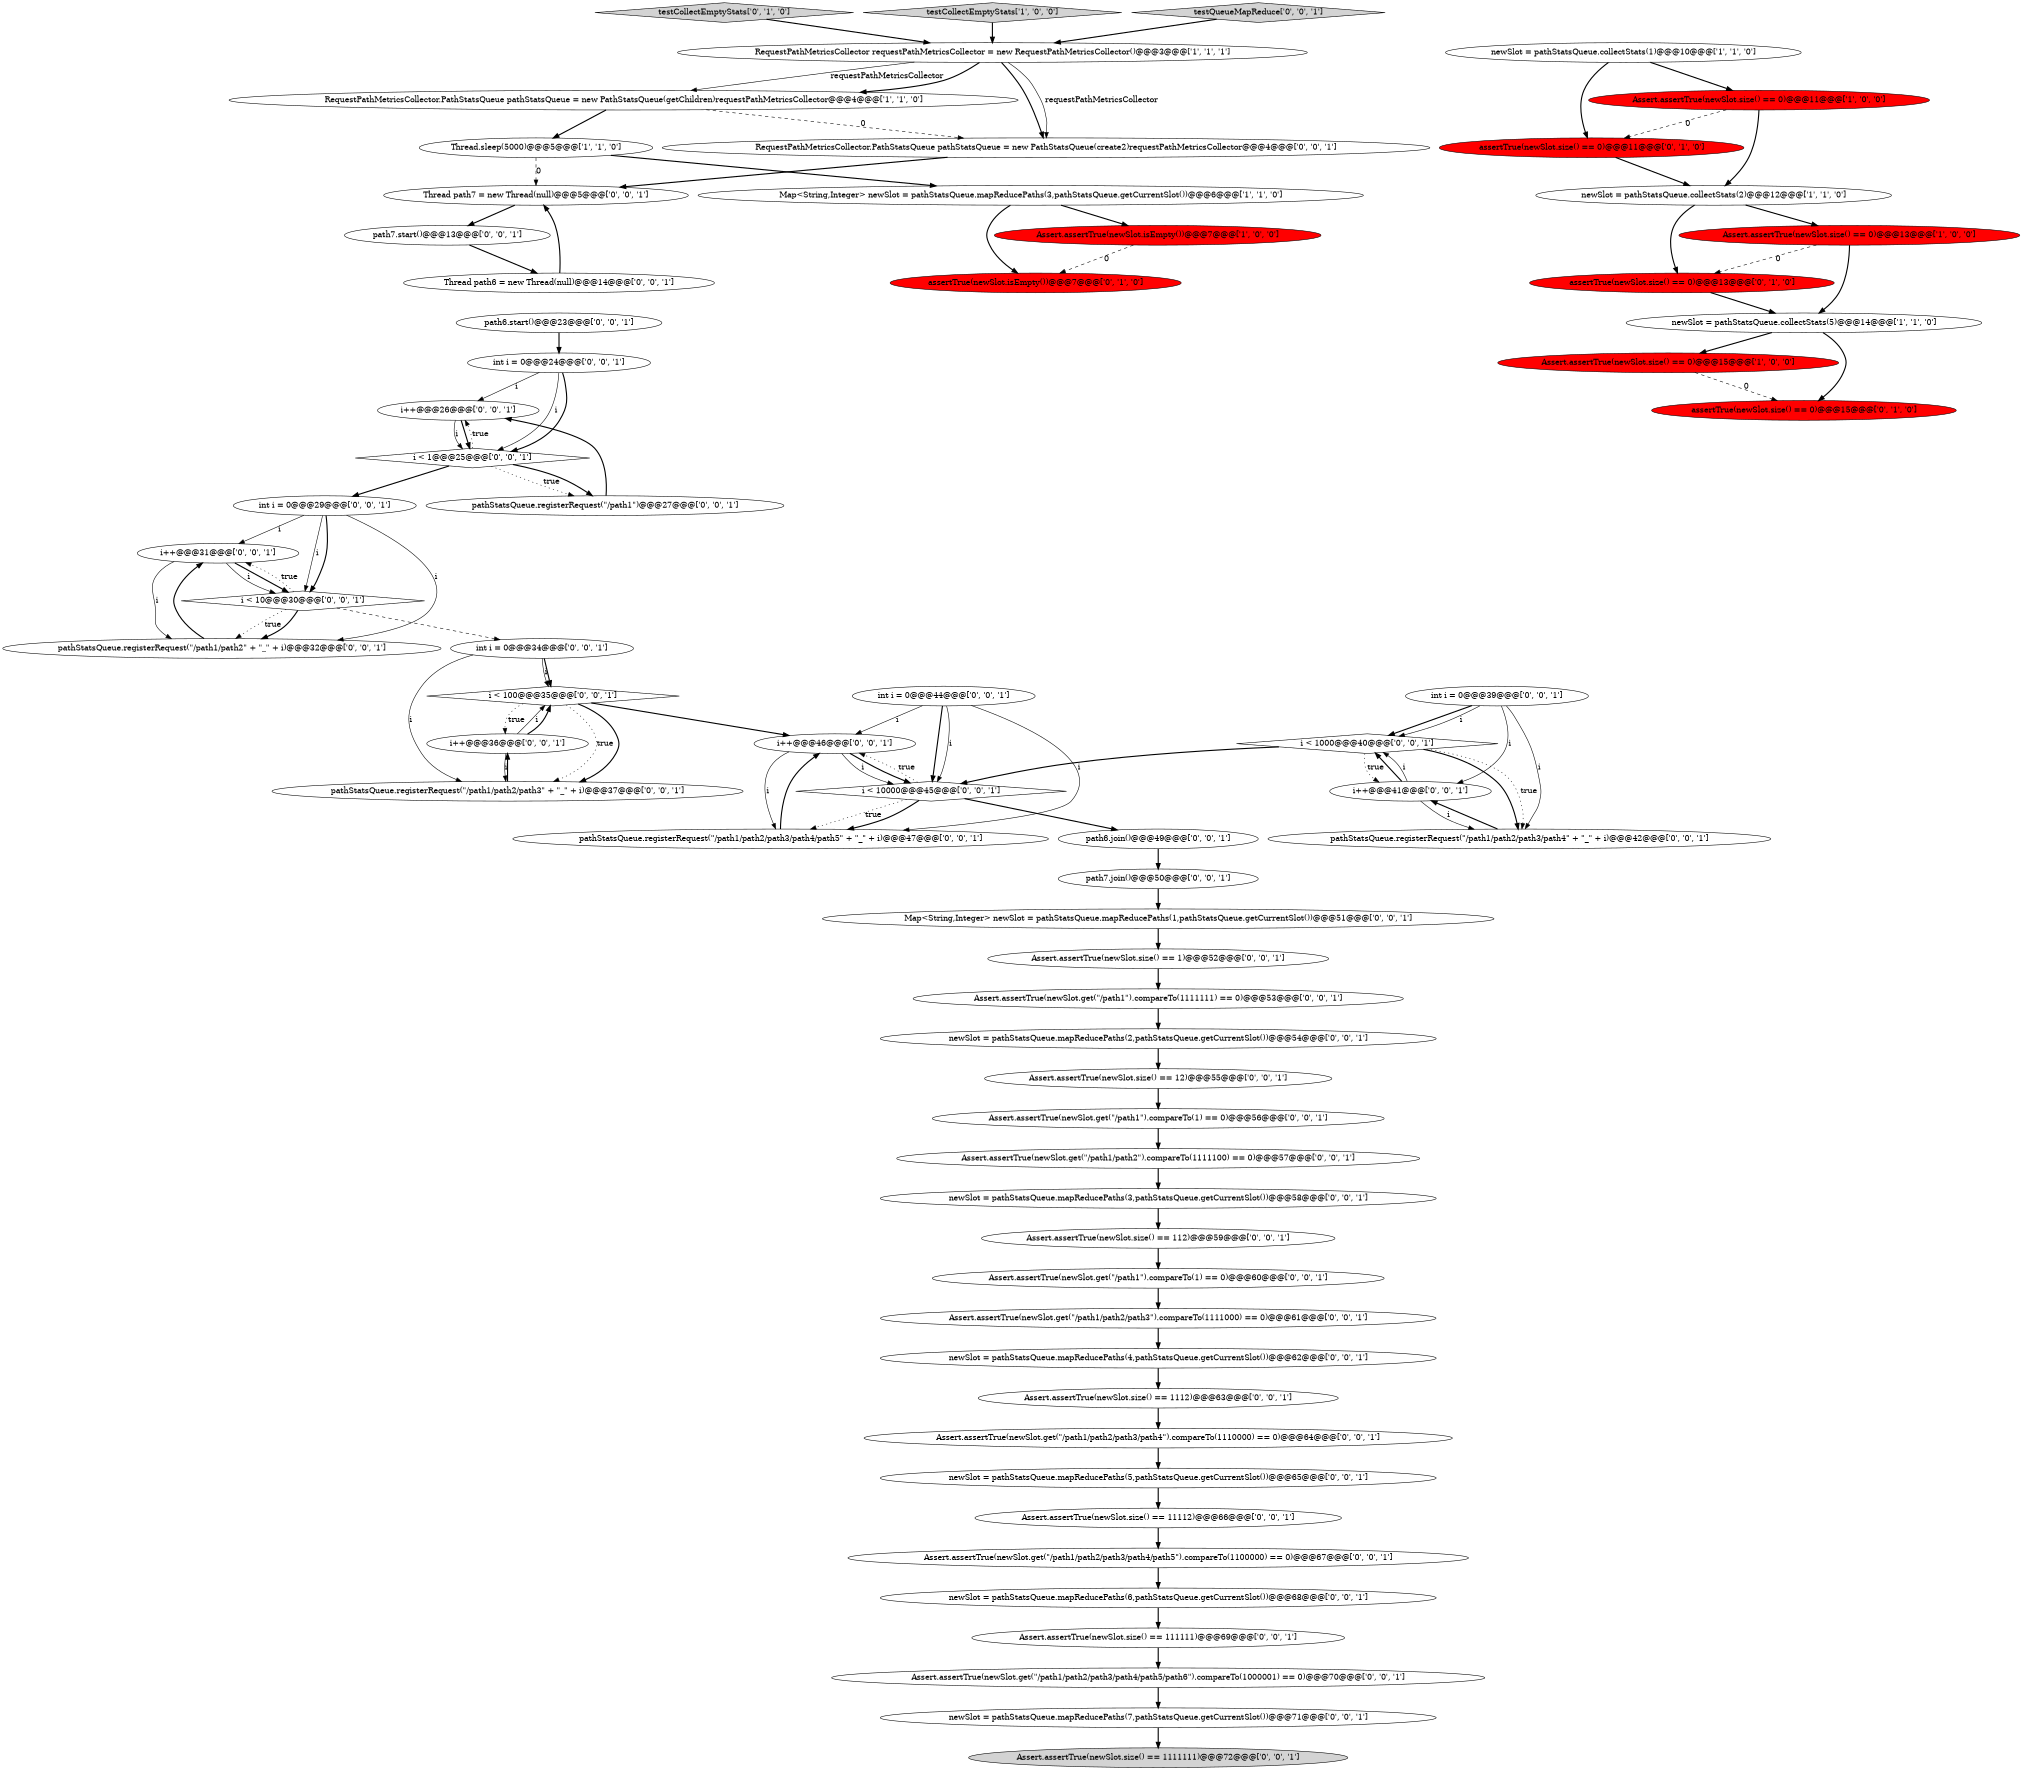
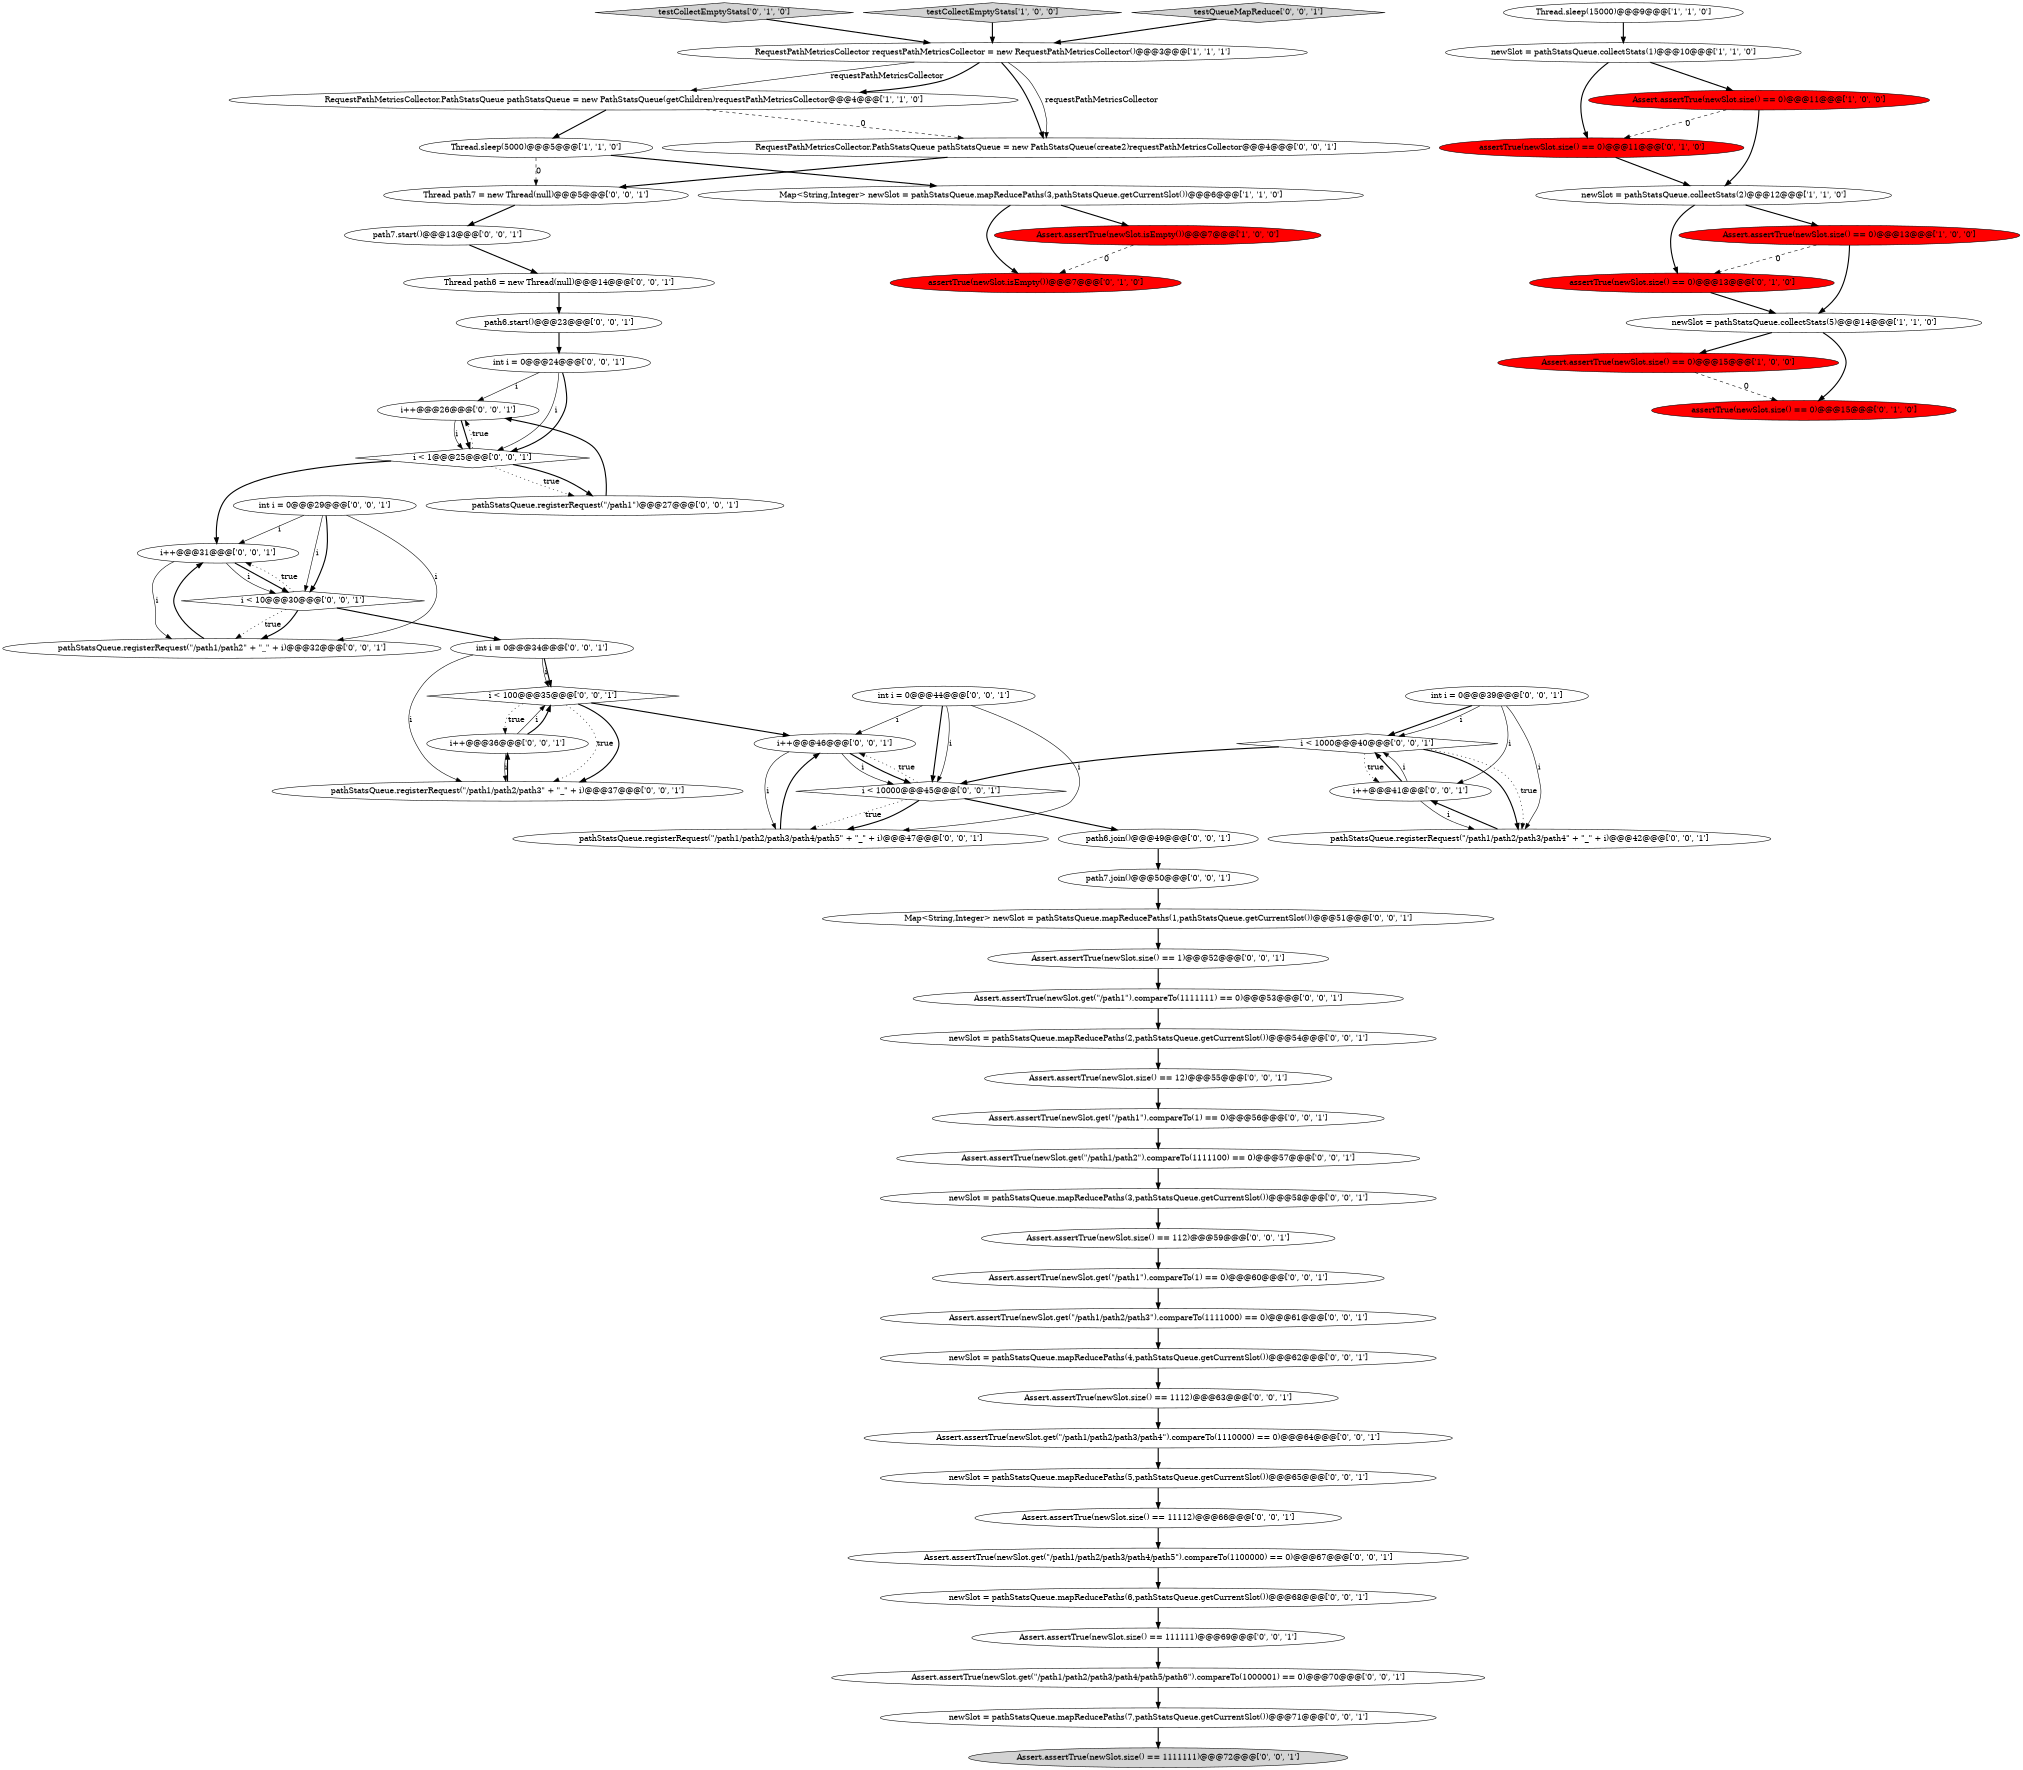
  digraph {
    node [fillcolor=white shape=ellipse style=filled]
    edge [style=bold]
    n1 [label="Thread path7 = new Thread(null)@@@5@@@['0', '0', '1']"]
    n2 [label="path7.start()@@@13@@@['0', '0', '1']"]
    n3 [label="Thread path6 = new Thread(null)@@@14@@@['0', '0', '1']"]
    n4 [label="i++@@@46@@@['0', '0', '1']"]
    n5 [label="pathStatsQueue.registerRequest(\"/path1/path2/path3/path4/path5\" + \"_\" + i)@@@47@@@['0', '0', '1']"]
    n6 [label="i < 10000@@@45@@@['0', '0', '1']" shape=diamond]
    n7 [label="path6.join()@@@49@@@['0', '0', '1']"]
    n8 [label="i++@@@31@@@['0', '0', '1']"]
    n9 [label="pathStatsQueue.registerRequest(\"/path1/path2\" + \"_\" + i)@@@32@@@['0', '0', '1']"]
    n10 [label="i < 10@@@30@@@['0', '0', '1']" shape=diamond]
    n11 [label="int i = 0@@@34@@@['0', '0', '1']"]
    n12 [label="newSlot = pathStatsQueue.mapReducePaths(2,pathStatsQueue.getCurrentSlot())@@@54@@@['0', '0', '1']"]
    n13 [label="Assert.assertTrue(newSlot.size() == 12)@@@55@@@['0', '0', '1']"]
    n14 [label="Assert.assertTrue(newSlot.get(\"/path1\").compareTo(1) == 0)@@@56@@@['0', '0', '1']"]
    n15 [label="int i = 0@@@44@@@['0', '0', '1']"]
    n16 [label="Map<String,Integer> newSlot = pathStatsQueue.mapReducePaths(1,pathStatsQueue.getCurrentSlot())@@@51@@@['0', '0', '1']"]
    n17 [label="Assert.assertTrue(newSlot.size() == 1)@@@52@@@['0', '0', '1']"]
    n18 [label="Assert.assertTrue(newSlot.get(\"/path1\").compareTo(1111111) == 0)@@@53@@@['0', '0', '1']"]
    n19 [label="RequestPathMetricsCollector.PathStatsQueue pathStatsQueue = new PathStatsQueue(getChildren)requestPathMetricsCollector@@@4@@@['1', '1', '0']"]
    n20 [label="Thread.sleep(5000)@@@5@@@['1', '1', '0']"]
    n21 [label="RequestPathMetricsCollector.PathStatsQueue pathStatsQueue = new PathStatsQueue(create2)requestPathMetricsCollector@@@4@@@['0', '0', '1']"]
    n22 [label="Map<String,Integer> newSlot = pathStatsQueue.mapReducePaths(3,pathStatsQueue.getCurrentSlot())@@@6@@@['1', '1', '0']"]
    n23 [label="int i = 0@@@29@@@['0', '0', '1']"]
    n24 [label="i++@@@41@@@['0', '0', '1']"]
    n25 [label="pathStatsQueue.registerRequest(\"/path1/path2/path3/path4\" + \"_\" + i)@@@42@@@['0', '0', '1']"]
    n26 [label="i < 1000@@@40@@@['0', '0', '1']" shape=diamond]
    n27 [label="Assert.assertTrue(newSlot.get(\"/path1/path2/path3/path4/path5\").compareTo(1100000) == 0)@@@67@@@['0', '0', '1']"]
    n28 [label="newSlot = pathStatsQueue.mapReducePaths(6,pathStatsQueue.getCurrentSlot())@@@68@@@['0', '0', '1']"]
    n29 [label="Assert.assertTrue(newSlot.size() == 111111)@@@69@@@['0', '0', '1']"]
    n30 [label="newSlot = pathStatsQueue.mapReducePaths(4,pathStatsQueue.getCurrentSlot())@@@62@@@['0', '0', '1']"]
    n31 [label="Assert.assertTrue(newSlot.size() == 1112)@@@63@@@['0', '0', '1']"]
    n32 [label="Assert.assertTrue(newSlot.get(\"/path1/path2/path3/path4\").compareTo(1110000) == 0)@@@64@@@['0', '0', '1']"]
    n33 [label="Assert.assertTrue(newSlot.get(\"/path1/path2/path3/path4/path5/path6\").compareTo(1000001) == 0)@@@70@@@['0', '0', '1']"]
    n34 [label="newSlot = pathStatsQueue.mapReducePaths(7,pathStatsQueue.getCurrentSlot())@@@71@@@['0', '0', '1']"]
    n35 [label="i++@@@26@@@['0', '0', '1']"]
    n36 [label="i < 1@@@25@@@['0', '0', '1']" shape=diamond]
    n37 [label="pathStatsQueue.registerRequest(\"/path1\")@@@27@@@['0', '0', '1']"]
    n38 [fillcolor=red label="assertTrue(newSlot.isEmpty())@@@7@@@['0', '1', '0']"]
    n39 [fillcolor=red label="Assert.assertTrue(newSlot.isEmpty())@@@7@@@['1', '0', '0']"]
    n40 [label="i++@@@36@@@['0', '0', '1']"]
    n41 [label="i < 100@@@35@@@['0', '0', '1']" shape=diamond]
    n42 [label="pathStatsQueue.registerRequest(\"/path1/path2/path3\" + \"_\" + i)@@@37@@@['0', '0', '1']"]
    n43 [label="int i = 0@@@39@@@['0', '0', '1']"]
+   n44 [label="Thread.sleep(15000)@@@9@@@['1', '1', '0']"]
    n45 [label="newSlot = pathStatsQueue.collectStats(1)@@@10@@@['1', '1', '0']"]
    n46 [fillcolor=red label="assertTrue(newSlot.size() == 0)@@@11@@@['0', '1', '0']"]
    n47 [fillcolor=red label="Assert.assertTrue(newSlot.size() == 0)@@@11@@@['1', '0', '0']"]
    n48 [label="RequestPathMetricsCollector requestPathMetricsCollector = new RequestPathMetricsCollector()@@@3@@@['1', '1', '1']"]
    n49 [fillcolor=red label="Assert.assertTrue(newSlot.size() == 0)@@@15@@@['1', '0', '0']"]
    n50 [fillcolor=red label="assertTrue(newSlot.size() == 0)@@@15@@@['0', '1', '0']"]
    n51 [label="newSlot = pathStatsQueue.mapReducePaths(5,pathStatsQueue.getCurrentSlot())@@@65@@@['0', '0', '1']"]
    n52 [label="newSlot = pathStatsQueue.collectStats(2)@@@12@@@['1', '1', '0']"]
    n53 [label="Assert.assertTrue(newSlot.size() == 11112)@@@66@@@['0', '0', '1']"]
    n54 [fillcolor=lightgray label="testCollectEmptyStats['0', '1', '0']" shape=diamond]
    n55 [label="path7.join()@@@50@@@['0', '0', '1']"]
    n56 [label="Assert.assertTrue(newSlot.get(\"/path1/path2\").compareTo(1111100) == 0)@@@57@@@['0', '0', '1']"]
    n57 [label="newSlot = pathStatsQueue.mapReducePaths(3,pathStatsQueue.getCurrentSlot())@@@58@@@['0', '0', '1']"]
    n58 [fillcolor=red label="assertTrue(newSlot.size() == 0)@@@13@@@['0', '1', '0']"]
    n59 [fillcolor=red label="Assert.assertTrue(newSlot.size() == 0)@@@13@@@['1', '0', '0']"]
    n60 [label="newSlot = pathStatsQueue.collectStats(5)@@@14@@@['1', '1', '0']"]
    n61 [fillcolor=lightgray label="testCollectEmptyStats['1', '0', '0']" shape=diamond]
    n62 [fillcolor=lightgray label="testQueueMapReduce['0', '0', '1']" shape=diamond]
    n63 [fillcolor=lightgray label="Assert.assertTrue(newSlot.size() == 1111111)@@@72@@@['0', '0', '1']"]
    n64 [label="Assert.assertTrue(newSlot.get(\"/path1\").compareTo(1) == 0)@@@60@@@['0', '0', '1']"]
    n65 [label="Assert.assertTrue(newSlot.get(\"/path1/path2/path3\").compareTo(1111000) == 0)@@@61@@@['0', '0', '1']"]
    n66 [label="Assert.assertTrue(newSlot.size() == 112)@@@59@@@['0', '0', '1']"]
    n67 [label="path6.start()@@@23@@@['0', '0', '1']"]
    n68 [label="int i = 0@@@24@@@['0', '0', '1']"]
    n1 -> n2
    n2 -> n3
-   n3 -> n1
+   n3 -> n67
    n4 -> n5 [label=i style=solid]
    n4 -> n6 [label=i style=solid]
    n4 -> n6
    n5 -> n4
    n6 -> n4 [label=true style=dotted]
    n6 -> n5 [label=true style=dotted]
    n6 -> n5
    n6 -> n7
    n7 -> n55
    n8 -> n9 [label=i style=solid]
    n8 -> n10 [label=i style=solid]
    n8 -> n10
    n9 -> n8
    n10 -> n8 [label=true style=dotted]
    n10 -> n9 [label=true style=dotted]
    n10 -> n9
-   n10 -> n11 [style=dashed]
+   n10 -> n11
    n11 -> n41 [label=i style=solid]
    n11 -> n41
    n11 -> n42 [label=i style=solid]
    n12 -> n13
    n13 -> n14
    n14 -> n56
    n15 -> n4 [label=i style=solid]
    n15 -> n5 [label=i style=solid]
    n15 -> n6
    n15 -> n6 [label=i style=solid]
    n16 -> n17
    n17 -> n18
    n18 -> n12
    n19 -> n20
    n19 -> n21 [label=0 style=dashed]
    n20 -> n1 [label=0 style=dashed]
    n20 -> n22
    n21 -> n1
    n22 -> n38
    n22 -> n39
    n23 -> n8 [label=i style=solid]
    n23 -> n9 [label=i style=solid]
    n23 -> n10 [label=i style=solid]
    n23 -> n10
    n24 -> n25 [label=i style=solid]
    n24 -> n26
    n24 -> n26 [label=i style=solid]
    n25 -> n24
    n26 -> n6
    n26 -> n24 [label=true style=dotted]
    n26 -> n25
    n26 -> n25 [label=true style=dotted]
    n27 -> n28
    n28 -> n29
    n29 -> n33
    n30 -> n31
    n31 -> n32
    n32 -> n51
    n33 -> n34
    n34 -> n63
    n35 -> n36 [label=i style=solid]
    n35 -> n36
-   n36 -> n23
+   n36 -> n8
    n36 -> n35 [label=true style=dotted]
    n36 -> n37 [label=true style=dotted]
    n36 -> n37
    n37 -> n35
    n39 -> n38 [label=0 style=dashed]
    n40 -> n41 [label=i style=solid]
    n40 -> n41
    n40 -> n42 [label=i style=solid]
    n41 -> n4
    n41 -> n40 [label=true style=dotted]
    n41 -> n42 [label=true style=dotted]
    n41 -> n42
    n42 -> n40
    n43 -> n24 [label=i style=solid]
    n43 -> n25 [label=i style=solid]
    n43 -> n26
    n43 -> n26 [label=i style=solid]
+   n44 -> n45
    n45 -> n46
    n45 -> n47
    n46 -> n52
    n47 -> n46 [label=0 style=dashed]
    n47 -> n52
    n48 -> n19 [label=requestPathMetricsCollector style=solid]
    n48 -> n19
    n48 -> n21
    n48 -> n21 [label=requestPathMetricsCollector style=solid]
    n49 -> n50 [label=0 style=dashed]
    n51 -> n53
    n52 -> n58
    n52 -> n59
    n53 -> n27
    n54 -> n48
    n55 -> n16
    n56 -> n57
    n57 -> n66
    n58 -> n60
    n59 -> n58 [label=0 style=dashed]
    n59 -> n60
    n60 -> n49
    n60 -> n50
    n61 -> n48
    n62 -> n48
    n64 -> n65
    n65 -> n30
    n66 -> n64
    n67 -> n68
    n68 -> n35 [label=i style=solid]
    n68 -> n36 [label=i style=solid]
    n68 -> n36
  }
